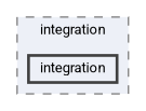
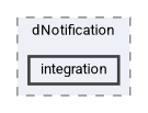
  digraph {
    compound=true
    fontname=Roboto
    n1 [color=grey25 fillcolor="#edf0f7" fontname=Roboto fontsize=10 height=0.2 label=integration shape=box style="filled,bold" width=0.4]
    subgraph cluster_1 {
      bgcolor="#edf0f7"
      fontsize=10
-     label=integration
+     label=dNotification
      pencolor=grey50
      style="filled,dashed"
      n1
    }
  }
